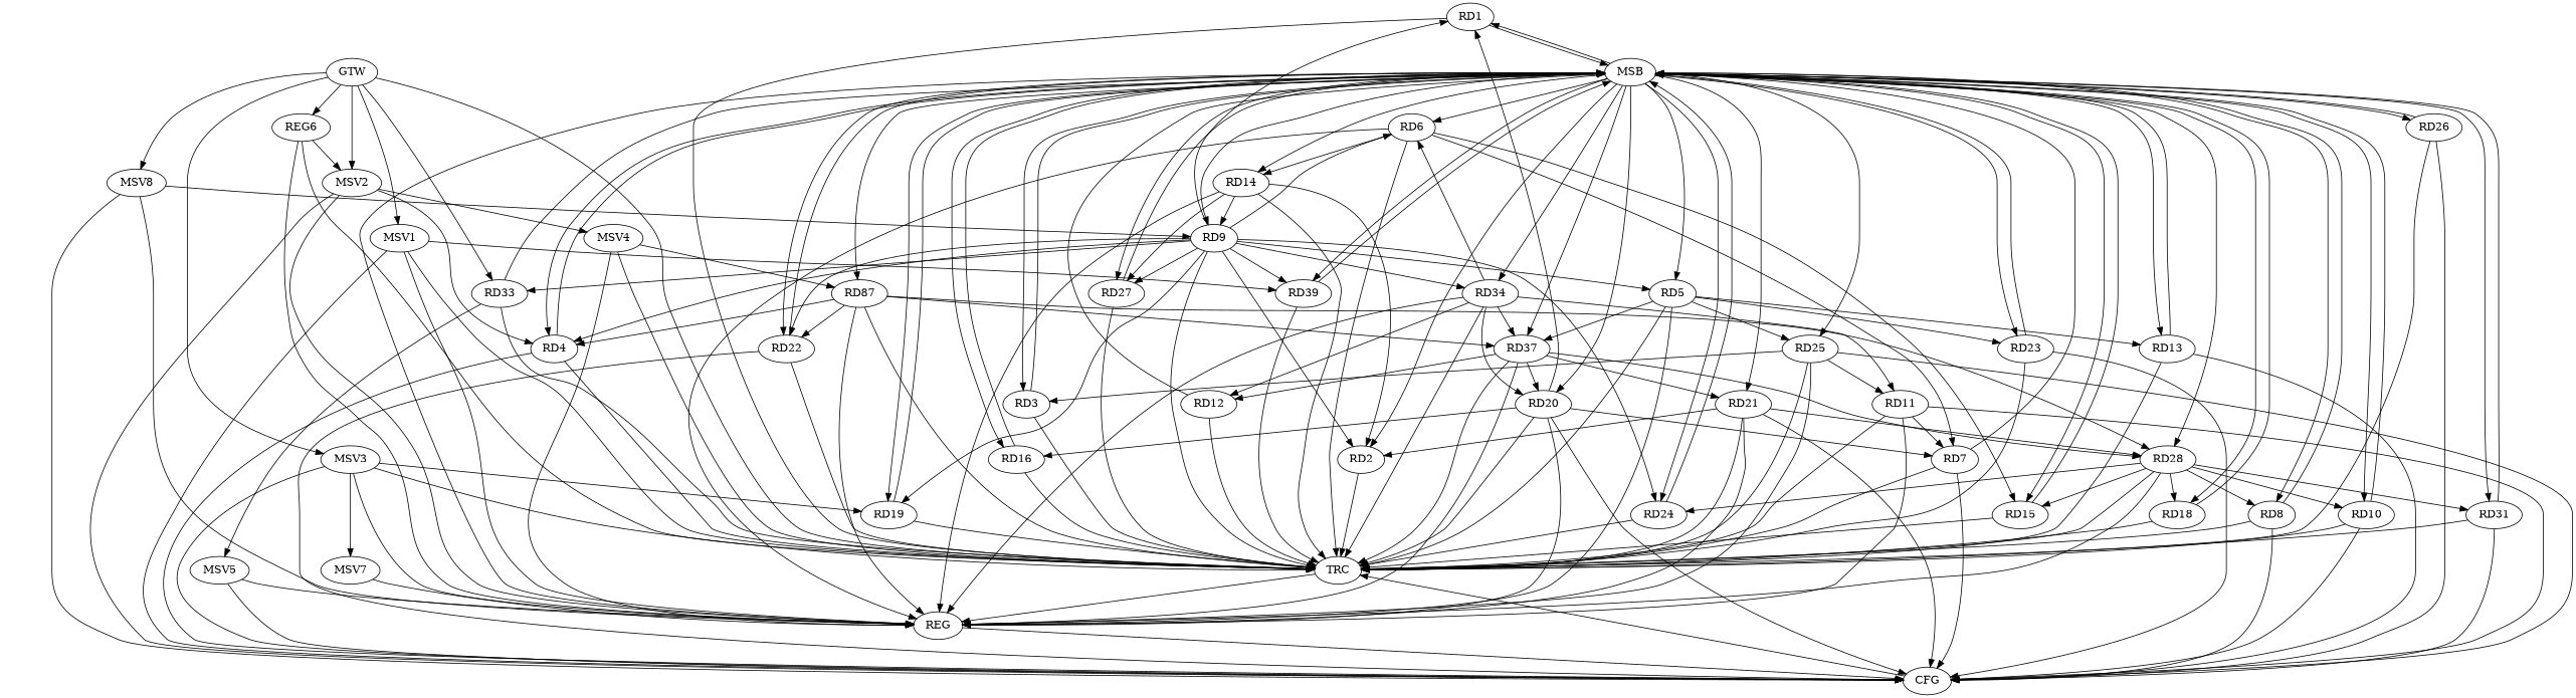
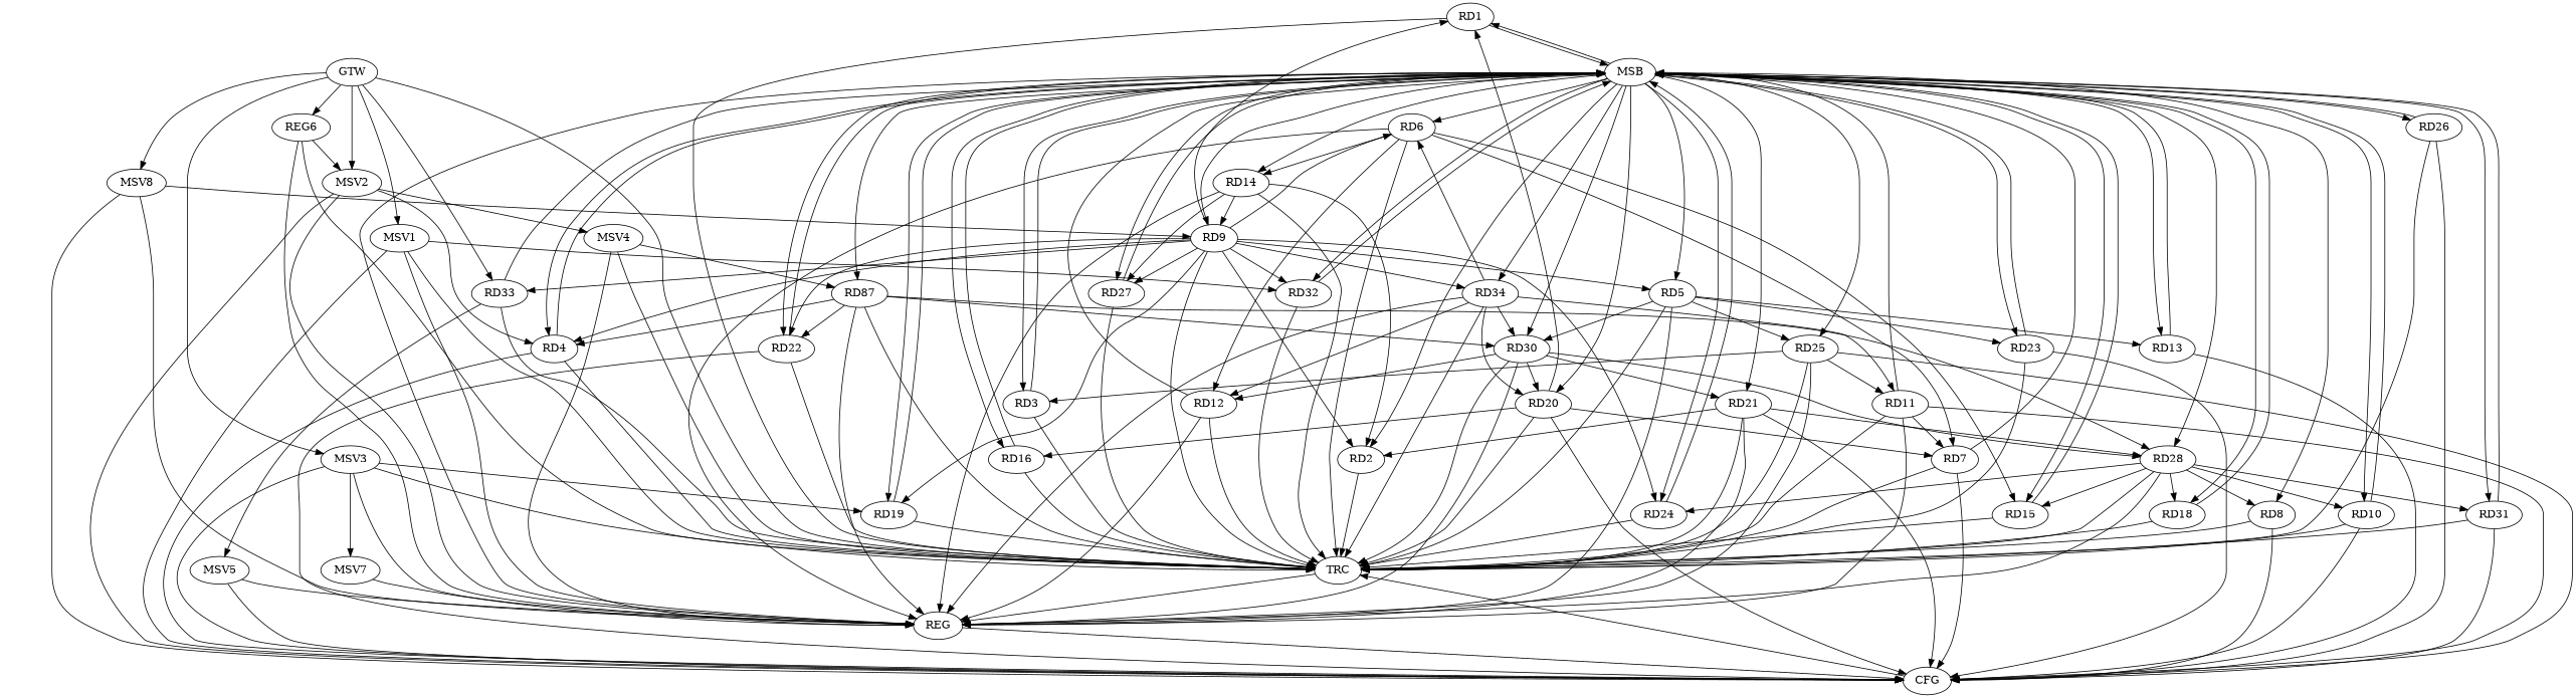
  strict digraph {
    n1 [label=RD1]
    n2 [label=MSB]
    n3 [label=TRC]
    n4 [label=RD2]
    n5 [label=RD3]
    n6 [label=RD4]
    n7 [label=RD5]
    n8 [label=RD13]
    n9 [label=RD23]
    n10 [label=RD25]
-   n11 [label=RD37]
+   n11 [label=RD30]
    n12 [label=REG]
    n13 [label=RD6]
    n14 [label=RD14]
    n15 [label=RD15]
    n16 [label=RD8]
    n17 [label=RD9]
    n18 [label=RD19]
    n19 [label=RD22]
    n20 [label=RD24]
    n21 [label=RD27]
    n22 [label=RD34]
    n23 [label=RD10]
    n24 [label=RD16]
    n25 [label=RD87]
    n26 [label=RD28]
    n27 [label=RD18]
    n28 [label=RD20]
    n29 [label=RD21]
    n30 [label=RD26]
    n31 [label=RD31]
-   n32 [label=RD39]
+   n32 [label=RD32]
    n33 [label=CFG]
    n34 [label=RD11]
    n35 [label=RD12]
    n36 [label=RD7]
    n37 [label=RD33]
    n38 [label=MSV5]
    n39 [label=GTW]
    n40 [label=MSV1]
    n41 [label=MSV2]
    n42 [label=MSV3]
    n43 [label=REG6]
    n44 [label=MSV8]
    n45 [label=MSV4]
    n46 [label=MSV7]
    n1 -> n2
    n1 -> n3
    n2 -> n1
    n2 -> n4
    n2 -> n5
    n2 -> n6
    n2 -> n7
    n2 -> n8
    n2 -> n9
    n2 -> n10
    n2 -> n11
    n2 -> n12
    n2 -> n13
    n2 -> n14
    n2 -> n15
    n2 -> n16
    n2 -> n17
    n2 -> n18
    n2 -> n19
    n2 -> n20
    n2 -> n21
    n2 -> n22
    n2 -> n23
    n2 -> n24
    n2 -> n25
    n2 -> n26
    n2 -> n27
    n2 -> n28
    n2 -> n29
    n2 -> n30
    n2 -> n31
    n2 -> n32
    n3 -> n12
    n4 -> n3
    n5 -> n2
    n5 -> n3
    n6 -> n2
    n6 -> n3
    n6 -> n33
    n7 -> n3
    n7 -> n8
    n7 -> n9
    n7 -> n10
    n7 -> n11
    n7 -> n12
    n8 -> n2
-   n8 -> n3
    n8 -> n33
    n9 -> n2
    n9 -> n3
    n9 -> n33
    n10 -> n3
    n10 -> n5
    n10 -> n12
    n10 -> n33
    n10 -> n34
    n11 -> n3
    n11 -> n12
    n11 -> n26
    n11 -> n28
    n11 -> n29
    n11 -> n35
    n12 -> n33
    n13 -> n3
    n13 -> n12
    n13 -> n14
    n13 -> n15
+   n13 -> n35
    n13 -> n36
    n14 -> n3
    n14 -> n4
    n14 -> n12
    n14 -> n17
    n14 -> n21
    n15 -> n2
    n15 -> n3
-   n16 -> n2
+   n34 -> n2
    n16 -> n3
    n16 -> n33
    n17 -> n1
    n17 -> n3
    n17 -> n4
    n17 -> n6
    n17 -> n7
    n17 -> n13
    n17 -> n18
    n17 -> n19
    n17 -> n20
    n17 -> n21
    n17 -> n22
    n17 -> n32
    n17 -> n37
    n18 -> n2
    n18 -> n3
    n19 -> n2
    n19 -> n3
    n19 -> n33
    n20 -> n2
    n20 -> n3
    n21 -> n2
    n21 -> n3
    n22 -> n3
    n22 -> n11
    n22 -> n12
    n22 -> n13
    n22 -> n28
    n22 -> n34
    n22 -> n35
    n23 -> n2
    n23 -> n3
    n23 -> n33
    n24 -> n2
    n24 -> n3
    n25 -> n3
    n25 -> n6
    n25 -> n11
    n25 -> n12
    n25 -> n19
    n25 -> n26
    n26 -> n3
    n26 -> n12
    n26 -> n15
    n26 -> n16
    n26 -> n20
    n26 -> n23
    n26 -> n27
    n26 -> n31
    n27 -> n2
    n27 -> n3
    n28 -> n1
    n28 -> n3
-   n28 -> n12
+   n35 -> n12
    n28 -> n24
    n28 -> n33
    n28 -> n36
    n29 -> n3
    n29 -> n4
    n29 -> n12
    n29 -> n26
    n29 -> n33
    n30 -> n2
    n30 -> n3
    n30 -> n33
    n31 -> n2
    n31 -> n3
    n31 -> n33
    n32 -> n2
    n32 -> n3
    n33 -> n3
    n34 -> n3
    n34 -> n12
    n34 -> n33
    n34 -> n36
    n35 -> n2
    n35 -> n3
    n36 -> n2
    n36 -> n3
    n36 -> n33
    n37 -> n2
    n37 -> n3
    n37 -> n38
    n38 -> n12
    n38 -> n33
    n39 -> n3
    n39 -> n37
    n39 -> n40
    n39 -> n41
    n39 -> n42
    n39 -> n43
    n39 -> n44
    n40 -> n3
    n40 -> n12
    n40 -> n32
    n40 -> n33
    n41 -> n6
    n41 -> n12
    n41 -> n33
    n41 -> n45
    n42 -> n3
    n42 -> n12
    n42 -> n18
    n42 -> n33
    n42 -> n46
    n43 -> n3
    n43 -> n12
    n43 -> n41
    n44 -> n12
    n44 -> n17
    n44 -> n33
    n45 -> n3
    n45 -> n12
    n45 -> n25
    n46 -> n12
  }
